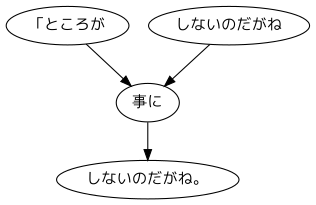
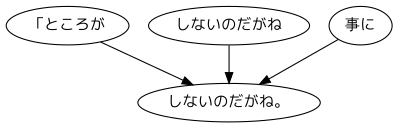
  digraph {
    fontname="Liberation Mono"
    node [fontname="Liberation Mono"]
    edge [fontname="Liberation Mono"]
    n1 [label="「ところが"]
    n2 [label="しないのだがね。"]
    n3 [label="しないのだがね"]
    n4 [label="事に"]
-   n1 -> n4
-   n3 -> n4
+   n1 -> n2
+   n3 -> n2
    n4 -> n2
  }
